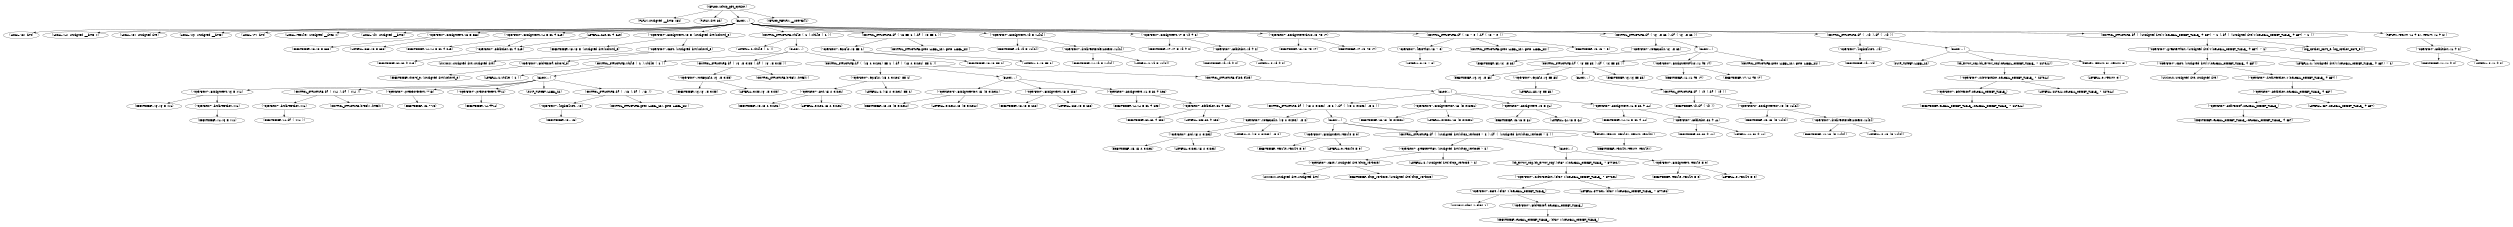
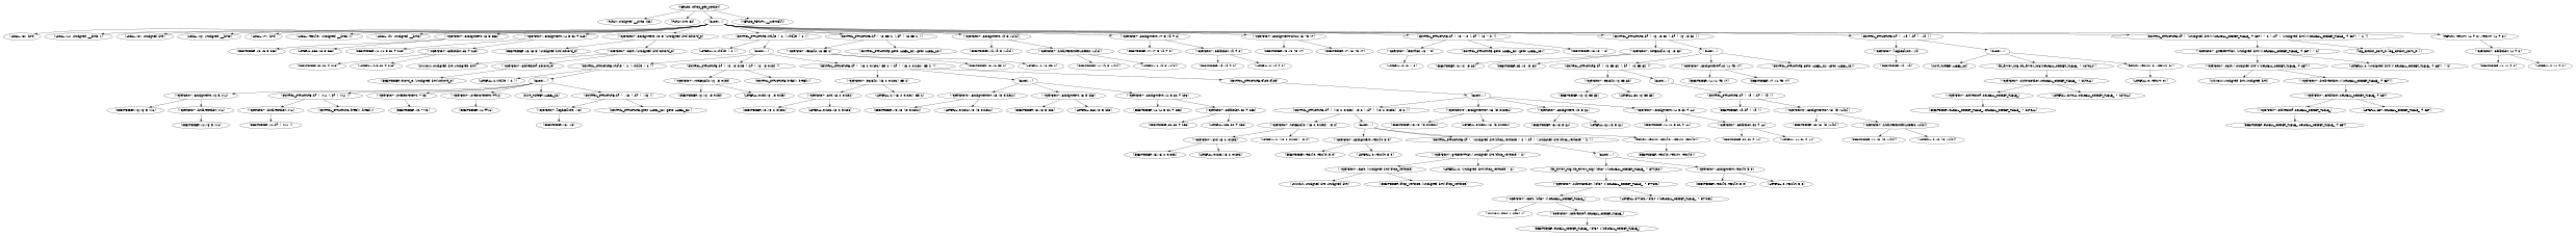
  digraph {
    fontname="DejaVu Sans Mono"
    node [fontname="DejaVu Sans Mono"]
    edge [fontname="DejaVu Sans Mono"]
    n1 [label="(METHOD,udhcp_get_option)"]
    n2 [label="(PARAM,unsigned __int8 *a1)"]
    n3 [label="(PARAM,int a2)"]
    n4 [label="(BLOCK,,)"]
    n5 [label="(METHOD_RETURN,__usercall)"]
    n6 [label="(LOCAL,v3: int)"]
    n7 [label="(LOCAL,v4: unsigned __int8 *)"]
    n8 [label="(LOCAL,v5: unsigned int)"]
    n9 [label="(LOCAL,v6: unsigned __int8)"]
    n10 [label="(LOCAL,v7: int)"]
    n11 [label="(LOCAL,result: unsigned __int8 *)"]
    n12 [label="(LOCAL,v9: unsigned __int8)"]
    n13 [label="(<operator>.assignment,v3 = 388)"]
    n14 [label="(<operator>.assignment,v4 = a1 + 240)"]
    n15 [label="(<operator>.assignment,v5 = (unsigned int)&dword_0)"]
    n16 [label="(CONTROL_STRUCTURE,while ( 1 ),while ( 1 ))"]
    n17 [label="(CONTROL_STRUCTURE,if ( v3 == 1 ),if ( v3 == 1 ))"]
    n18 [label="(<operator>.assignment,v9 = v4[1])"]
    n19 [label="(<operator>.assignment,v7 = v9 + 2)"]
    n20 [label="(<operator>.assignmentMinus,v3 -= v7)"]
    n21 [label="(CONTROL_STRUCTURE,if ( v3 < 0 ),if ( v3 < 0 ))"]
    n22 [label="(CONTROL_STRUCTURE,if ( v6 != a2 ),if ( v6 != a2 ))"]
    n23 [label="(CONTROL_STRUCTURE,if ( !v9 ),if ( !v9 ))"]
    n24 [label="(CONTROL_STRUCTURE,if ( (unsigned int)*(&GLOBAL_OFFSET_TABLE_ + 857) > 1 ),if ( (unsigned int)*(&GLOBAL_OFFSET_TABLE_ + 857) > 1 ))"]
    n25 [label="(RETURN,return v4 + 2;,return v4 + 2;)"]
    n26 [label="(IDENTIFIER,v3,v3 = 388)"]
    n27 [label="(LITERAL,388,v3 = 388)"]
    n28 [label="(IDENTIFIER,v4,v4 = a1 + 240)"]
    n29 [label="(<operator>.addition,a1 + 240)"]
    n30 [label="(IDENTIFIER,v5,v5 = (unsigned int)&dword_0)"]
    n31 [label="(<operator>.cast,(unsigned int)&dword_0)"]
    n32 [label="(LITERAL,1,while ( 1 ))"]
    n33 [label="(BLOCK,,)"]
    n34 [label="(<operator>.equals,v3 == 1)"]
    n35 [label="(CONTROL_STRUCTURE,goto LABEL_12;,goto LABEL_12;)"]
    n36 [label="(IDENTIFIER,v9,v9 = v4[1])"]
    n37 [label="(<operator>.indirectIndexAccess,v4[1])"]
    n38 [label="(IDENTIFIER,v7,v7 = v9 + 2)"]
    n39 [label="(<operator>.addition,v9 + 2)"]
    n40 [label="(IDENTIFIER,v3,v3 -= v7)"]
    n41 [label="(IDENTIFIER,v7,v3 -= v7)"]
    n42 [label="(<operator>.lessThan,v3 < 0)"]
    n43 [label="(CONTROL_STRUCTURE,goto LABEL_12;,goto LABEL_12;)"]
    n44 [label="(IDENTIFIER,v3,v3 < 0)"]
    n45 [label="(<operator>.notEquals,v6 != a2)"]
    n46 [label="(BLOCK,,)"]
    n47 [label="(<operator>.logicalNot,!v9)"]
    n48 [label="(BLOCK,,)"]
    n49 [label="(<operator>.greaterThan,(unsigned int)*(&GLOBAL_OFFSET_TABLE_ + 857) > 1)"]
    n50 [label="(log_option_part_0,log_option_part_0())"]
    n51 [label="(<operator>.addition,v4 + 2)"]
    n52 [label="(IDENTIFIER,a1,a1 + 240)"]
    n53 [label="(LITERAL,240,a1 + 240)"]
    n54 [label="(UNKNOWN,unsigned int,unsigned int)"]
    n55 [label="(<operator>.addressOf,&dword_0)"]
    n56 [label="(IDENTIFIER,dword_0,(unsigned int)&dword_0)"]
    n57 [label="(CONTROL_STRUCTURE,while ( 1 ),while ( 1 ))"]
    n58 [label="(CONTROL_STRUCTURE,if ( v6 != 0xFF ),if ( v6 != 0xFF ))"]
    n59 [label="(CONTROL_STRUCTURE,if ( (v5 & 0x101) == 1 ),if ( (v5 & 0x101) == 1 ))"]
    n60 [label="(LITERAL,1,while ( 1 ))"]
    n61 [label="(BLOCK,,)"]
    n62 [label="(<operator>.notEquals,v6 != 0xFF)"]
    n63 [label="(CONTROL_STRUCTURE,break;,break;)"]
    n64 [label="(<operator>.equals,(v5 & 0x101) == 1)"]
    n65 [label="(BLOCK,,)"]
    n66 [label="(CONTROL_STRUCTURE,else,else)"]
    n67 [label="(<operator>.assignment,v6 = *v4)"]
    n68 [label="(CONTROL_STRUCTURE,if ( *v4 ),if ( *v4 ))"]
    n69 [label="(<operator>.preDecrement,--v3)"]
    n70 [label="(<operator>.preIncrement,++v4)"]
    n71 [label="(JUMP_TARGET,LABEL_11)"]
    n72 [label="(CONTROL_STRUCTURE,if ( !v3 ),if ( !v3 ))"]
    n73 [label="(IDENTIFIER,v6,v6 = *v4)"]
    n74 [label="(<operator>.indirection,*v4)"]
    n75 [label="(<operator>.indirection,*v4)"]
    n76 [label="(CONTROL_STRUCTURE,break;,break;)"]
    n77 [label="(IDENTIFIER,v3,--v3)"]
    n78 [label="(IDENTIFIER,v4,++v4)"]
    n79 [label="(<operator>.logicalNot,!v3)"]
    n80 [label="(CONTROL_STRUCTURE,goto LABEL_12;,goto LABEL_12;)"]
    n81 [label="(IDENTIFIER,v4,v6 = *v4)"]
    n82 [label="(IDENTIFIER,v4,if ( *v4 ))"]
    n83 [label="(IDENTIFIER,v3,!v3)"]
    n84 [label="(IDENTIFIER,v6,v6 != 0xFF)"]
    n85 [label="(LITERAL,0xFF,v6 != 0xFF)"]
    n86 [label="(<operator>.and,v5 & 0x101)"]
    n87 [label="(LITERAL,1,(v5 & 0x101) == 1)"]
    n88 [label="(<operators>.assignmentOr,v5 |= 0x101u)"]
    n89 [label="(<operator>.assignment,v3 = 128)"]
    n90 [label="(<operator>.assignment,v4 = a1 + 108)"]
    n91 [label="(BLOCK,,)"]
    n92 [label="(IDENTIFIER,v5,v5 & 0x101)"]
    n93 [label="(LITERAL,0x101,v5 & 0x101)"]
    n94 [label="(IDENTIFIER,v5,v5 |= 0x101u)"]
    n95 [label="(LITERAL,0x101u,v5 |= 0x101u)"]
    n96 [label="(IDENTIFIER,v3,v3 = 128)"]
    n97 [label="(LITERAL,128,v3 = 128)"]
    n98 [label="(IDENTIFIER,v4,v4 = a1 + 108)"]
    n99 [label="(<operator>.addition,a1 + 108)"]
    n100 [label="(IDENTIFIER,a1,a1 + 108)"]
    n101 [label="(LITERAL,108,a1 + 108)"]
    n102 [label="(CONTROL_STRUCTURE,if ( (v5 & 0x202) != 2 ),if ( (v5 & 0x202) != 2 ))"]
    n103 [label="(<operators>.assignmentOr,v5 |= 0x202u)"]
    n104 [label="(<operator>.assignment,v3 = 64)"]
    n105 [label="(<operator>.assignment,v4 = a1 + 44)"]
    n106 [label="(<operator>.notEquals,(v5 & 0x202) != 2)"]
    n107 [label="(BLOCK,,)"]
    n108 [label="(IDENTIFIER,v5,v5 |= 0x202u)"]
    n109 [label="(LITERAL,0x202u,v5 |= 0x202u)"]
    n110 [label="(IDENTIFIER,v3,v3 = 64)"]
    n111 [label="(LITERAL,64,v3 = 64)"]
    n112 [label="(IDENTIFIER,v4,v4 = a1 + 44)"]
    n113 [label="(<operator>.addition,a1 + 44)"]
    n114 [label="(<operator>.and,v5 & 0x202)"]
    n115 [label="(LITERAL,2,(v5 & 0x202) != 2)"]
    n116 [label="(<operator>.assignment,result = 0)"]
    n117 [label="(CONTROL_STRUCTURE,if ( (unsigned int)dhcp_verbose > 2 ),if ( (unsigned int)dhcp_verbose > 2 ))"]
    n118 [label="(RETURN,return result;,return result;)"]
    n119 [label="(IDENTIFIER,v5,v5 & 0x202)"]
    n120 [label="(LITERAL,0x202,v5 & 0x202)"]
    n121 [label="(IDENTIFIER,result,result = 0)"]
    n122 [label="(LITERAL,0,result = 0)"]
    n123 [label="(<operator>.greaterThan,(unsigned int)dhcp_verbose > 2)"]
    n124 [label="(BLOCK,,)"]
    n125 [label="(IDENTIFIER,result,return result;)"]
    n126 [label="(<operator>.cast,(unsigned int)dhcp_verbose)"]
    n127 [label="(LITERAL,2,(unsigned int)dhcp_verbose > 2)"]
    n128 [label="(bb_error_msg,bb_error_msg((char *)&GLOBAL_OFFSET_TABLE_ - 377101))"]
    n129 [label="(<operator>.assignment,result = 0)"]
    n130 [label="(UNKNOWN,unsigned int,unsigned int)"]
    n131 [label="(IDENTIFIER,dhcp_verbose,(unsigned int)dhcp_verbose)"]
    n132 [label="(<operator>.subtraction,(char *)&GLOBAL_OFFSET_TABLE_ - 377101)"]
    n133 [label="(IDENTIFIER,result,result = 0)"]
    n134 [label="(LITERAL,0,result = 0)"]
    n135 [label="(<operator>.cast,(char *)&GLOBAL_OFFSET_TABLE_)"]
    n136 [label="(LITERAL,377101,(char *)&GLOBAL_OFFSET_TABLE_ - 377101)"]
    n137 [label="(UNKNOWN,char *,char *)"]
    n138 [label="(<operator>.addressOf,&GLOBAL_OFFSET_TABLE_)"]
    n139 [label="(IDENTIFIER,GLOBAL_OFFSET_TABLE_,(char *)&GLOBAL_OFFSET_TABLE_)"]
    n140 [label="(IDENTIFIER,a1,a1 + 44)"]
    n141 [label="(LITERAL,44,a1 + 44)"]
    n142 [label="(IDENTIFIER,v3,v3 == 1)"]
    n143 [label="(LITERAL,1,v3 == 1)"]
    n144 [label="(IDENTIFIER,v4,v9 = v4[1])"]
    n145 [label="(LITERAL,1,v9 = v4[1])"]
    n146 [label="(IDENTIFIER,v9,v9 + 2)"]
    n147 [label="(LITERAL,2,v9 + 2)"]
    n148 [label="(LITERAL,0,v3 < 0)"]
    n149 [label="(IDENTIFIER,v6,v6 != a2)"]
    n150 [label="(IDENTIFIER,a2,v6 != a2)"]
    n151 [label="(CONTROL_STRUCTURE,if ( v6 == 52 ),if ( v6 == 52 ))"]
    n152 [label="(<operator>.assignmentPlus,v4 += v7)"]
    n153 [label="(CONTROL_STRUCTURE,goto LABEL_11;,goto LABEL_11;)"]
    n154 [label="(<operator>.equals,v6 == 52)"]
    n155 [label="(BLOCK,,)"]
    n156 [label="(IDENTIFIER,v4,v4 += v7)"]
    n157 [label="(IDENTIFIER,v7,v4 += v7)"]
    n158 [label="(IDENTIFIER,v6,v6 == 52)"]
    n159 [label="(LITERAL,52,v6 == 52)"]
    n160 [label="(CONTROL_STRUCTURE,if ( v9 ),if ( v9 ))"]
    n161 [label="(IDENTIFIER,v9,if ( v9 ))"]
    n162 [label="(<operators>.assignmentOr,v5 |= v4[2])"]
    n163 [label="(IDENTIFIER,v5,v5 |= v4[2])"]
    n164 [label="(<operator>.indirectIndexAccess,v4[2])"]
    n165 [label="(IDENTIFIER,v4,v5 |= v4[2])"]
    n166 [label="(LITERAL,2,v5 |= v4[2])"]
    n167 [label="(IDENTIFIER,v9,!v9)"]
    n168 [label="(JUMP_TARGET,LABEL_12)"]
    n169 [label="(bb_error_msg,bb_error_msg(&GLOBAL_OFFSET_TABLE_ - 117044))"]
    n170 [label="(RETURN,return 0;,return 0;)"]
    n171 [label="(<operator>.subtraction,&GLOBAL_OFFSET_TABLE_ - 117044)"]
    n172 [label="(LITERAL,0,return 0;)"]
    n173 [label="(<operator>.addressOf,&GLOBAL_OFFSET_TABLE_)"]
    n174 [label="(LITERAL,117044,&GLOBAL_OFFSET_TABLE_ - 117044)"]
    n175 [label="(IDENTIFIER,GLOBAL_OFFSET_TABLE_,&GLOBAL_OFFSET_TABLE_ - 117044)"]
    n176 [label="(<operator>.cast,(unsigned int)*(&GLOBAL_OFFSET_TABLE_ + 857))"]
    n177 [label="(LITERAL,1,(unsigned int)*(&GLOBAL_OFFSET_TABLE_ + 857) > 1)"]
    n178 [label="(UNKNOWN,unsigned int,unsigned int)"]
    n179 [label="(<operator>.indirection,*(&GLOBAL_OFFSET_TABLE_ + 857))"]
    n180 [label="(<operator>.addition,&GLOBAL_OFFSET_TABLE_ + 857)"]
    n181 [label="(<operator>.addressOf,&GLOBAL_OFFSET_TABLE_)"]
    n182 [label="(LITERAL,857,&GLOBAL_OFFSET_TABLE_ + 857)"]
    n183 [label="(IDENTIFIER,GLOBAL_OFFSET_TABLE_,&GLOBAL_OFFSET_TABLE_ + 857)"]
    n184 [label="(IDENTIFIER,v4,v4 + 2)"]
    n185 [label="(LITERAL,2,v4 + 2)"]
    n1 -> n2
    n1 -> n3
    n1 -> n4
    n1 -> n5
    n4 -> n6
    n4 -> n7
    n4 -> n8
    n4 -> n9
    n4 -> n10
    n4 -> n11
    n4 -> n12
    n4 -> n13
    n4 -> n14
    n4 -> n15
    n4 -> n16
    n4 -> n17
    n4 -> n18
    n4 -> n19
    n4 -> n20
    n4 -> n21
    n4 -> n22
    n4 -> n23
    n4 -> n24
    n4 -> n25
    n13 -> n26
    n13 -> n27
    n14 -> n28
    n14 -> n29
    n15 -> n30
    n15 -> n31
    n16 -> n32
    n16 -> n33
    n17 -> n34
    n17 -> n35
    n18 -> n36
    n18 -> n37
    n19 -> n38
    n19 -> n39
    n20 -> n40
    n20 -> n41
    n21 -> n42
    n21 -> n43
    n21 -> n44
    n22 -> n45
    n22 -> n46
    n23 -> n47
    n23 -> n48
    n24 -> n49
    n24 -> n50
    n25 -> n51
    n29 -> n52
-   n53 -> n29
+   n29 -> n53
    n31 -> n54
    n31 -> n55
    n33 -> n57
    n33 -> n58
    n33 -> n59
    n34 -> n142
    n34 -> n143
    n37 -> n144
    n37 -> n145
    n39 -> n146
    n39 -> n147
    n42 -> n148
-   n151 -> n149
+   n45 -> n149
    n45 -> n150
    n46 -> n151
    n46 -> n152
    n46 -> n153
    n47 -> n167
    n48 -> n168
    n48 -> n169
    n48 -> n170
    n49 -> n176
    n49 -> n177
    n51 -> n184
    n51 -> n185
    n55 -> n56
    n57 -> n60
    n57 -> n61
    n58 -> n62
    n58 -> n63
    n59 -> n64
    n59 -> n65
    n59 -> n66
    n61 -> n67
    n61 -> n68
    n61 -> n69
    n61 -> n70
    n61 -> n71
    n61 -> n72
    n62 -> n84
    n62 -> n85
    n64 -> n86
    n64 -> n87
    n65 -> n88
    n65 -> n89
    n65 -> n90
    n66 -> n91
    n67 -> n73
    n67 -> n74
    n68 -> n75
    n68 -> n76
    n69 -> n77
    n70 -> n78
    n72 -> n79
    n72 -> n80
    n74 -> n81
    n75 -> n82
    n79 -> n83
    n86 -> n92
    n86 -> n93
    n88 -> n94
    n88 -> n95
    n89 -> n96
    n89 -> n97
    n90 -> n98
    n90 -> n99
    n91 -> n102
    n91 -> n103
    n91 -> n104
    n91 -> n105
    n99 -> n100
    n99 -> n101
    n102 -> n106
    n102 -> n107
    n103 -> n108
    n103 -> n109
    n104 -> n110
    n104 -> n111
    n105 -> n112
    n105 -> n113
    n106 -> n114
    n106 -> n115
    n107 -> n116
    n107 -> n117
    n107 -> n118
    n113 -> n140
    n113 -> n141
    n114 -> n119
    n114 -> n120
    n116 -> n121
    n116 -> n122
    n117 -> n123
    n117 -> n124
    n118 -> n125
    n123 -> n126
    n123 -> n127
    n124 -> n128
    n124 -> n129
    n126 -> n130
    n126 -> n131
    n128 -> n132
    n129 -> n133
    n129 -> n134
    n132 -> n135
    n132 -> n136
    n135 -> n137
    n135 -> n138
    n138 -> n139
    n151 -> n154
    n151 -> n155
    n152 -> n156
    n152 -> n157
-   n151 -> n158
+   n154 -> n158
    n154 -> n159
    n155 -> n160
    n160 -> n161
    n160 -> n162
    n162 -> n163
    n162 -> n164
    n164 -> n165
    n164 -> n166
    n169 -> n171
    n170 -> n172
    n171 -> n173
    n171 -> n174
    n173 -> n175
    n176 -> n178
    n176 -> n179
    n179 -> n180
    n180 -> n181
    n180 -> n182
    n181 -> n183
  }
